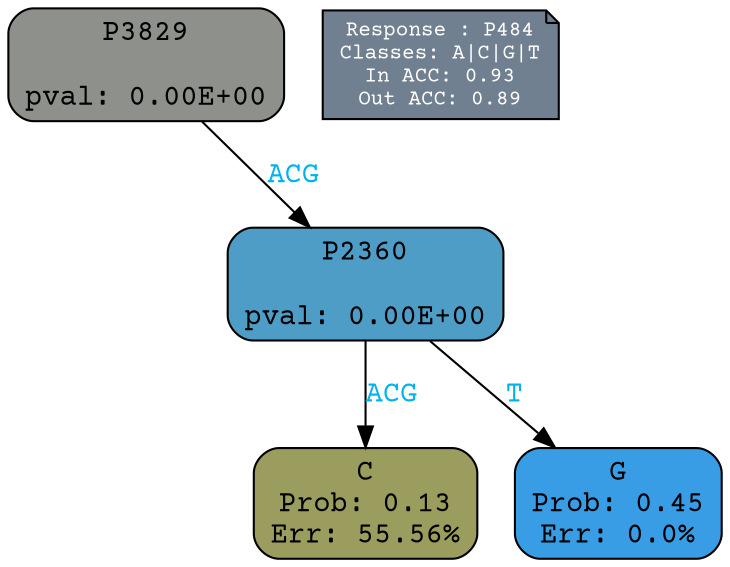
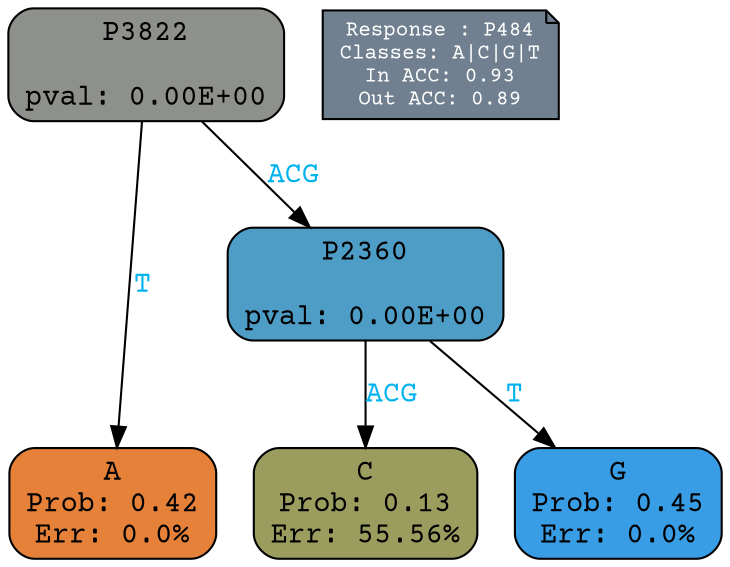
  digraph {
    fontname="Courier Prime"
    ranksep=equally
    splines=polylines
    node [color=black fontname="Courier Prime" shape=box style="filled, rounded"]
    edge [fontcolor=deepskyblue2 fontname="Courier Prime"]
    n1 [fillcolor="#9b9d5f" label="C\nProb: 0.13\nErr: 55.56%"]
    n2 [fillcolor="#399de5" label="G\nProb: 0.45\nErr: 0.0%"]
+   n3 [fillcolor="#e58139" label="A\nProb: 0.42\nErr: 0.0%"]
    n4 [align=left fillcolor=slategray fontcolor=white fontsize=10 label="Response : P484\nClasses: A|C|G|T\nIn ACC: 0.93\nOut ACC: 0.89\n" shape=note style=filled]
-   n5 [fillcolor="#8e918b" label="P3829\n\npval: 0.00E+00"]
+   n5 [fillcolor="#8e918b" label="P3822\n\npval: 0.00E+00"]
    n6 [fillcolor="#4e9dc7" label="P2360\n\npval: 0.00E+00"]
    subgraph sub_1 {
      rank=same
      n1
      n2
+     n3
    }
    subgraph sub_2 {
      rank=same
      n4
      n5
    }
+   n5 -> n3 [label=T]
    n5 -> n6 [label=ACG]
    n6 -> n1 [label=ACG]
    n6 -> n2 [label=T]
  }
